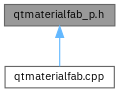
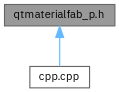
  digraph {
    fontname="IBM Plex Sans"
    node [fontname="IBM Plex Sans" fontsize=10 shape=box style=filled]
    n1 [color=gray40 fillcolor=grey60 fontcolor=black height=0.2 label="qtmaterialfab_p.h" width=0.4]
-   n2 [color=grey40 fillcolor=white height=0.2 label="qtmaterialfab.cpp" width=0.4]
+   n2 [color=grey40 fillcolor=white height=0.2 label="cpp.cpp" width=0.4]
    n1 -> n2 [color=steelblue1 dir=back fontname="IBM Plex Sans" fontsize=10 labelfontname=Helvetica labelfontsize=10 style=solid]
  }
